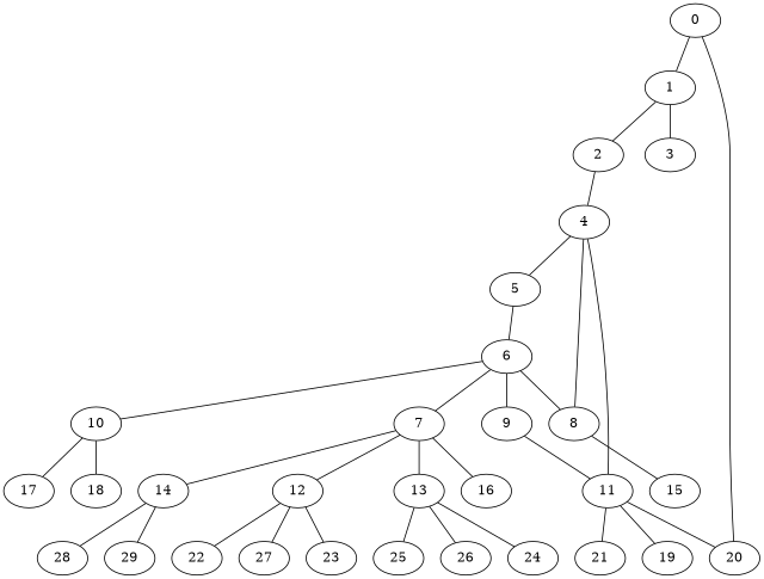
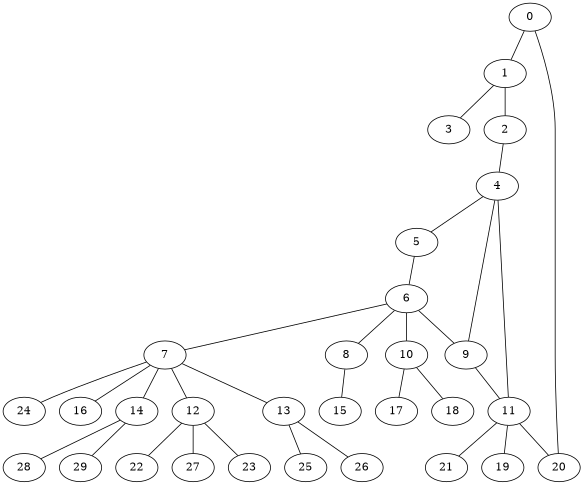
  graph {
    0
    1
    20
    2
    3
    4
    5
    11
    8
    6
    19
    21
    15
    7
    9
    10
    16
    14
    12
    13
    17
    18
    28
    29
    23
    22
    27
    24
    25
    26
    0 -- 1
    0 -- 20
    1 -- 2
    1 -- 3
    2 -- 4
    4 -- 5
    4 -- 11
-   4 -- 8
+   4 -- 9
    5 -- 6
    11 -- 20
    11 -- 19
    11 -- 21
    8 -- 15
    6 -- 8
    6 -- 7
    6 -- 9
    6 -- 10
    7 -- 16
    7 -- 14
    7 -- 12
    7 -- 13
    9 -- 11
    10 -- 17
    10 -- 18
    14 -- 28
    14 -- 29
    12 -- 23
    12 -- 22
    12 -- 27
-   13 -- 24
+   7 -- 24
    13 -- 25
    13 -- 26
  }
